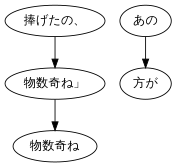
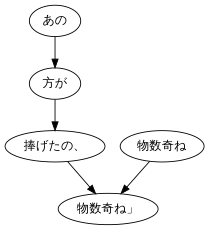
  digraph {
    fontname="Liberation Sans"
    node [fontname="Liberation Sans"]
    edge [fontname="Liberation Sans"]
    n1 [label="物数奇ね」"]
    n2 [label="あの"]
    n3 [label="方が"]
    n4 [label="捧げたの、"]
    n5 [label="物数奇ね"]
    n2 -> n3
+   n3 -> n4
    n4 -> n1
-   n1 -> n5
+   n5 -> n1
  }
